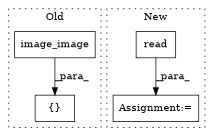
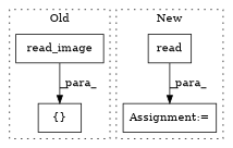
  digraph {
    fontname="DejaVu Serif"
    node [a=32 fontname="DejaVu Serif" shape=box]
    edge [fontname="DejaVu Serif"]
-   n1 [l="11,1" label=image_image s="8986,9005"]
+   n1 [l="11,1" label=read_image s="8986,9005"]
    n2 [a=4 l="1,1" label="{}" s="8985,9006"]
    n3 [l="5,1" label=read s="10540,10574"]
    n4 [a=7 l=1 label="Assignment:=" s=10539]
    subgraph cluster_1 {
      label=Old
      style=dotted
      n1
      n2
    }
    subgraph cluster_2 {
      label=New
      style=dotted
      n3
      n4
    }
    n1 -> n2 [label=_para_]
    n3 -> n4 [label=_para_]
  }
